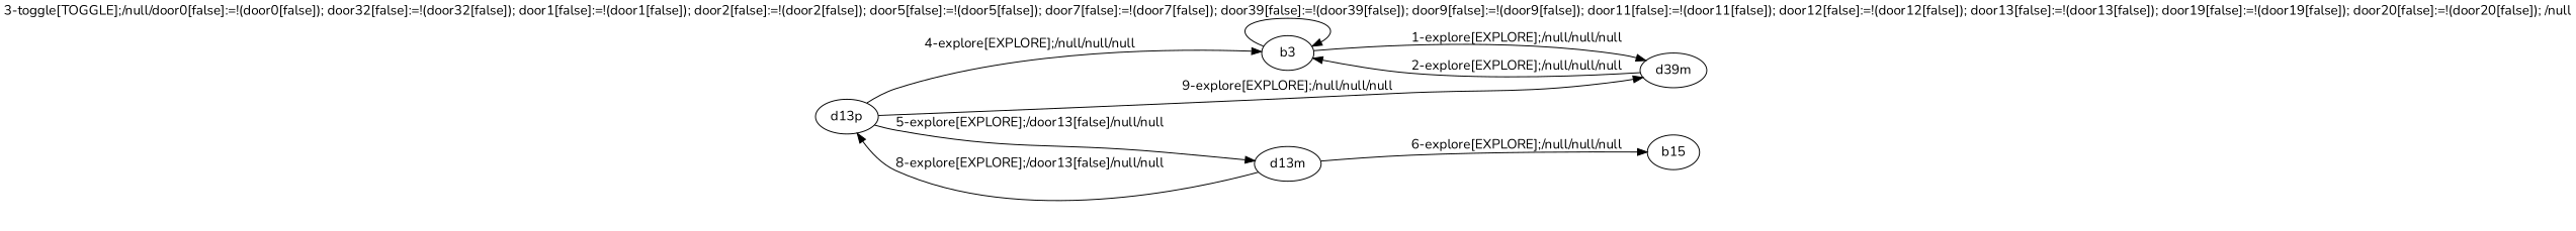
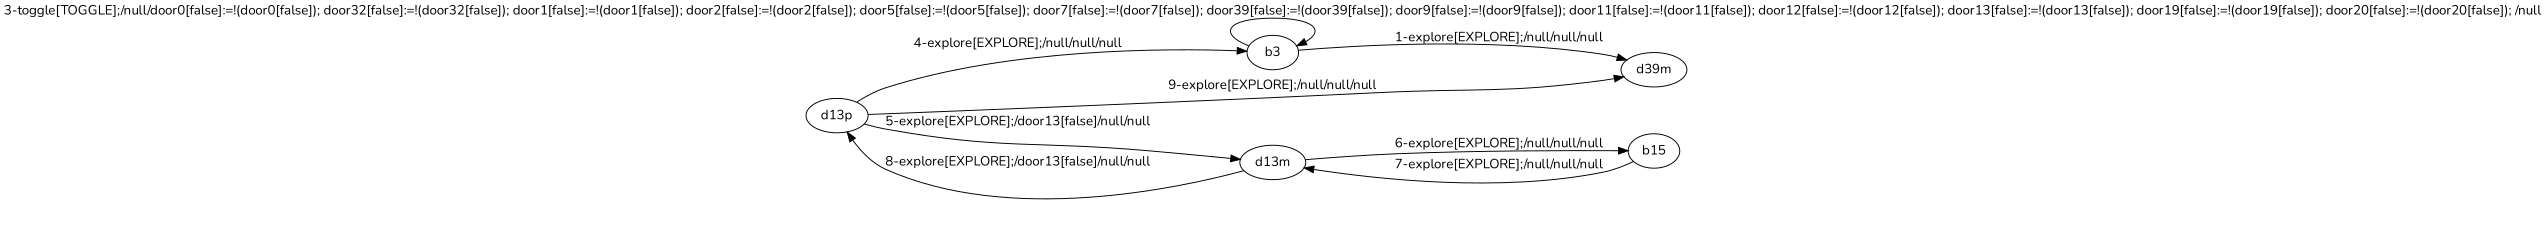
  digraph {
    fontname=Nunito
    rankdir=LR
    node [fontname=Nunito]
    edge [fontname=Nunito]
    b3
    d39m
    d13p
    d13m
    b15
    b3 -> b3 [label="3-toggle[TOGGLE];/null/door0[false]:=!(door0[false]); door32[false]:=!(door32[false]); door1[false]:=!(door1[false]); door2[false]:=!(door2[false]); door5[false]:=!(door5[false]); door7[false]:=!(door7[false]); door39[false]:=!(door39[false]); door9[false]:=!(door9[false]); door11[false]:=!(door11[false]); door12[false]:=!(door12[false]); door13[false]:=!(door13[false]); door19[false]:=!(door19[false]); door20[false]:=!(door20[false]); /null"]
    b3 -> d39m [label="1-explore[EXPLORE];/null/null/null"]
-   d39m -> b3 [label="2-explore[EXPLORE];/null/null/null"]
    d13p -> b3 [label="4-explore[EXPLORE];/null/null/null"]
    d13p -> d39m [label="9-explore[EXPLORE];/null/null/null"]
    d13p -> d13m [label="5-explore[EXPLORE];/door13[false]/null/null"]
    d13m -> d13p [label="8-explore[EXPLORE];/door13[false]/null/null"]
    d13m -> b15 [label="6-explore[EXPLORE];/null/null/null"]
+   b15 -> d13m [label="7-explore[EXPLORE];/null/null/null"]
  }
